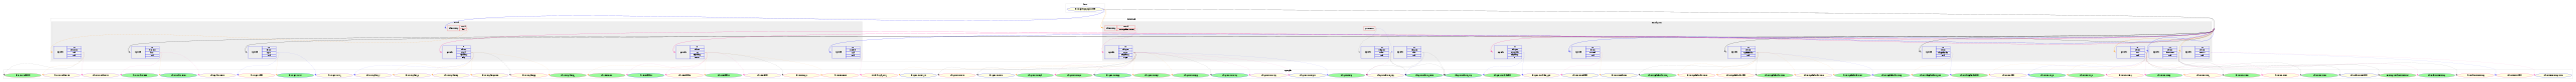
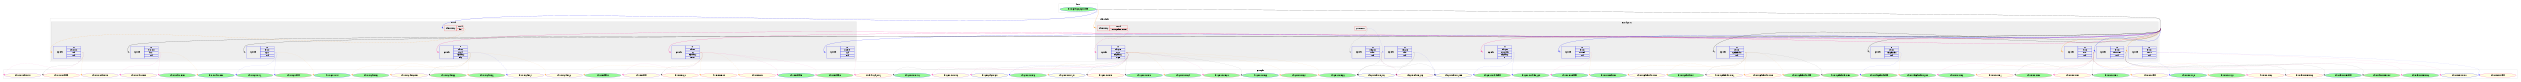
  digraph {
    compound=true
    concentrate=true
    fontname=Helvetica
    fontsize=10
    newrank=true
    rankdir=TB
    ranksep=1.5
    node [color=blue fillcolor=palegreen fontname=Helvetica fontsize=10 style=filled]
    edge [arrowhead=vee color=darkorange headport=w style=dotted tailport=e weight=100]
-   n1 [fillcolor=lightyellow label="dev-ros/camera_calibration-9999" width=4]
+   n1 [label="dev-ros/camera_calibration-9999" width=4]
    n2 [label=<<TABLE BORDER="0" CELLBORDER="1" CELLSPACING="0" CELLPADDING="4" WIDTH="220"><TR><TD ROWSPAN="6" CELLPADDING="30">pack_dep</TD></TR><TR><TD WIDTH="110">no</TD></TR><TR><TD>dev-python</TD></TR><TR><TD>nose</TD></TR><TR><TD>none</TD></TR><TR><TD></TD></TR></TABLE>> shape=none fillcolor="" style=""]
    n3 [color=red label=<<TABLE BORDER="0" CELLBORDER="1" CELLSPACING="0" CELLPADDING="4"><TR><TD ROWSPAN="3" CELLPADDING="10">use_conditional</TD></TR><TR><TD>positive</TD></TR><TR><TD>test</TD></TR></TABLE>> shape=none fillcolor="" style=""]
    n4 [label=<<TABLE BORDER="0" CELLBORDER="1" CELLSPACING="0" CELLPADDING="4" WIDTH="220"><TR><TD ROWSPAN="6" CELLPADDING="30">pack_dep</TD></TR><TR><TD WIDTH="110">no</TD></TR><TR><TD>dev-python</TD></TR><TR><TD>empy</TD></TR><TR><TD>none</TD></TR><TR><TD></TD></TR></TABLE>> shape=none fillcolor="" style=""]
    n5 [label=<<TABLE BORDER="0" CELLBORDER="1" CELLSPACING="0" CELLPADDING="4" WIDTH="220"><TR><TD ROWSPAN="6" CELLPADDING="30">pack_dep</TD></TR><TR><TD WIDTH="110">no</TD></TR><TR><TD>dev-util</TD></TR><TR><TD>catkin</TD></TR><TR><TD>none</TD></TR><TR><TD></TD></TR></TABLE>> shape=none fillcolor="" style=""]
    n6 [label=<<TABLE BORDER="0" CELLBORDER="1" CELLSPACING="0" CELLPADDING="4" WIDTH="220"><TR><TD ROWSPAN="6" CELLPADDING="30">pack_dep</TD></TR><TR><TD WIDTH="110">no</TD></TR><TR><TD>dev-util</TD></TR><TR><TD>cmake</TD></TR><TR><TD>greaterequal</TD></TR><TR><TD>3.9.6</TD></TR></TABLE>> shape=none fillcolor="" style=""]
    n7 [label=<<TABLE BORDER="0" CELLBORDER="1" CELLSPACING="0" CELLPADDING="4" WIDTH="220"><TR><TD ROWSPAN="6" CELLPADDING="30">pack_dep</TD></TR><TR><TD WIDTH="110">no</TD></TR><TR><TD>dev-vcs</TD></TR><TR><TD>git</TD></TR><TR><TD>greaterequal</TD></TR><TR><TD>1.8.2.1</TD></TR></TABLE>> shape=none fillcolor="" style=""]
    n8 [label=<<TABLE BORDER="0" CELLBORDER="1" CELLSPACING="0" CELLPADDING="4" WIDTH="220"><TR><TD ROWSPAN="6" CELLPADDING="30">pack_dep</TD></TR><TR><TD WIDTH="110">no</TD></TR><TR><TD>sys-devel</TD></TR><TR><TD>make</TD></TR><TR><TD>none</TD></TR><TR><TD></TD></TR></TABLE>> shape=none fillcolor="" style=""]
    n9 [label=<<TABLE BORDER="0" CELLBORDER="1" CELLSPACING="0" CELLPADDING="4" WIDTH="220"><TR><TD ROWSPAN="6" CELLPADDING="30">pack_dep</TD></TR><TR><TD WIDTH="110">no</TD></TR><TR><TD>media-libs</TD></TR><TR><TD>opencv</TD></TR><TR><TD>none</TD></TR><TR><TD></TD></TR></TABLE>> shape=none fillcolor="" style=""]
    n10 [label=<<TABLE BORDER="0" CELLBORDER="1" CELLSPACING="0" CELLPADDING="4" WIDTH="220"><TR><TD ROWSPAN="6" CELLPADDING="30">pack_dep</TD></TR><TR><TD WIDTH="110">no</TD></TR><TR><TD>media-libs</TD></TR><TR><TD>opencv</TD></TR><TR><TD>none</TD></TR><TR><TD></TD></TR></TABLE>> shape=none fillcolor="" style=""]
    n11 [color=red label=<<TABLE BORDER="0" CELLBORDER="1" CELLSPACING="0" CELLPADDING="4"><TR><TD CELLPADDING="10">any_of_group</TD></TR></TABLE>> shape=none fillcolor="" style=""]
    n12 [label=<<TABLE BORDER="0" CELLBORDER="1" CELLSPACING="0" CELLPADDING="4" WIDTH="220"><TR><TD ROWSPAN="6" CELLPADDING="30">pack_dep</TD></TR><TR><TD WIDTH="110">no</TD></TR><TR><TD>dev-lang</TD></TR><TR><TD>python</TD></TR><TR><TD>greaterequal</TD></TR><TR><TD>2.7.5-r2</TD></TR></TABLE>> shape=none fillcolor="" style=""]
    n13 [color=red label=<<TABLE BORDER="0" CELLBORDER="1" CELLSPACING="0" CELLPADDING="4"><TR><TD ROWSPAN="3" CELLPADDING="10">use_conditional</TD></TR><TR><TD>positive</TD></TR><TR><TD>python_targets_python2_7</TD></TR></TABLE>> shape=none fillcolor="" style=""]
    n14 [label=<<TABLE BORDER="0" CELLBORDER="1" CELLSPACING="0" CELLPADDING="4" WIDTH="220"><TR><TD ROWSPAN="6" CELLPADDING="30">pack_dep</TD></TR><TR><TD WIDTH="110">no</TD></TR><TR><TD>dev-lang</TD></TR><TR><TD>python-exec</TD></TR><TR><TD>greaterequal</TD></TR><TR><TD>2</TD></TR></TABLE>> shape=none fillcolor="" style=""]
    n15 [label=<<TABLE BORDER="0" CELLBORDER="1" CELLSPACING="0" CELLPADDING="4" WIDTH="220"><TR><TD ROWSPAN="6" CELLPADDING="30">pack_dep</TD></TR><TR><TD WIDTH="110">no</TD></TR><TR><TD>dev-ros</TD></TR><TR><TD>cv_bridge</TD></TR><TR><TD>none</TD></TR><TR><TD></TD></TR></TABLE>> shape=none fillcolor="" style=""]
    n16 [label=<<TABLE BORDER="0" CELLBORDER="1" CELLSPACING="0" CELLPADDING="4" WIDTH="220"><TR><TD ROWSPAN="6" CELLPADDING="30">pack_dep</TD></TR><TR><TD WIDTH="110">no</TD></TR><TR><TD>dev-ros</TD></TR><TR><TD>image_geometry</TD></TR><TR><TD>none</TD></TR><TR><TD></TD></TR></TABLE>> shape=none fillcolor="" style=""]
    n17 [label=<<TABLE BORDER="0" CELLBORDER="1" CELLSPACING="0" CELLPADDING="4" WIDTH="220"><TR><TD ROWSPAN="6" CELLPADDING="30">pack_dep</TD></TR><TR><TD WIDTH="110">no</TD></TR><TR><TD>dev-ros</TD></TR><TR><TD>message_filters</TD></TR><TR><TD>none</TD></TR><TR><TD></TD></TR></TABLE>> shape=none fillcolor="" style=""]
    n18 [label=<<TABLE BORDER="0" CELLBORDER="1" CELLSPACING="0" CELLPADDING="4" WIDTH="220"><TR><TD ROWSPAN="6" CELLPADDING="30">pack_dep</TD></TR><TR><TD WIDTH="110">no</TD></TR><TR><TD>dev-ros</TD></TR><TR><TD>rospy</TD></TR><TR><TD>none</TD></TR><TR><TD></TD></TR></TABLE>> shape=none fillcolor="" style=""]
    n19 [label=<<TABLE BORDER="0" CELLBORDER="1" CELLSPACING="0" CELLPADDING="4" WIDTH="220"><TR><TD ROWSPAN="6" CELLPADDING="30">pack_dep</TD></TR><TR><TD WIDTH="110">no</TD></TR><TR><TD>dev-ros</TD></TR><TR><TD>sensor_msgs</TD></TR><TR><TD>none</TD></TR><TR><TD></TD></TR></TABLE>> shape=none fillcolor="" style=""]
    n20 [label=<<TABLE BORDER="0" CELLBORDER="1" CELLSPACING="0" CELLPADDING="4" WIDTH="220"><TR><TD ROWSPAN="6" CELLPADDING="30">pack_dep</TD></TR><TR><TD WIDTH="110">no</TD></TR><TR><TD>dev-ros</TD></TR><TR><TD>std_srvs</TD></TR><TR><TD>none</TD></TR><TR><TD></TD></TR></TABLE>> shape=none fillcolor="" style=""]
    n21 [color=purple fillcolor=lightyellow label="dev-python/nose-1.3.7-r1" width=4]
    n22 [color=purple fillcolor=lightyellow label="dev-python/nose-1.3.7-r3" width=4]
-   n23 [color=deeppink label="dev-python/nose-9999" width=4]
-   n24 [color=purple fillcolor=lightyellow label="dev-pack/empy-3.3-r1" width=4]
+   n23 [color=deeppink fillcolor=lightyellow label="dev-python/nose-9999" width=4]
+   n24 [color=purple fillcolor=lightyellow label="dev-python/empy-3.3-r1" width=4]
    n25 [label="dev-python/empy-3.3.2" width=4]
    n26 [color=purple label="dev-python/empy-3.3.3" width=4]
-   n27 [color=purple fillcolor=lightyellow label="dev-util/catkin-0.7.14" width=4]
+   n27 [color=purple label="dev-util/catkin-0.7.14" width=4]
    n28 [label="dev-util/catkin-0.7.17" width=4]
-   n29 [color=deeppink fillcolor=lightyellow label="dev-util/catkin-9999" width=4]
-   n30 [color=purple fillcolor=lightyellow label="dev-util/cmake-3.13.5" width=4]
+   n29 [color=deeppink label="dev-util/catkin-9999" width=4]
+   n30 [color=purple label="dev-util/cmake-3.13.5" width=4]
    n31 [color=purple fillcolor=lightyellow label="dev-util/cmake-3.14.6" width=4]
    n32 [color=purple fillcolor=lightyellow label="dev-util/cmake-3.14.7" width=4]
    n33 [color=deeppink label="dev-util/cmake-3.15.4" width=4]
-   n34 [color=deeppink fillcolor=lightyellow label="dev-util/cmake-3.15.5" width=4]
+   n34 [color=deeppink label="dev-util/cmake-3.15.5" width=4]
    n35 [color=purple fillcolor=lightyellow label="dev-util/cmake-3.16.0_rc3" width=4]
-   n36 [color=deeppink label="dev-vcs/git-2.21.0" width=4]
+   n36 [color=deeppink fillcolor=lightyellow label="dev-vcs/git-2.21.0" width=4]
    n37 [color=deeppink fillcolor=lightyellow label="dev-vcs/git-2.23.0-r1" width=4]
    n38 [color=deeppink fillcolor=lightyellow label="dev-vcs/git-2.24.0" width=4]
    n39 [color=purple fillcolor=lightyellow label="dev-vcs/git-9999" width=4]
    n40 [color=purple label="dev-vcs/git-9999-r1" width=4]
-   n41 [color=deeppink fillcolor=lightyellow label="dev-vcs/git-9999-r2" width=4]
+   n41 [color=deeppink label="dev-vcs/git-9999-r2" width=4]
    n42 [label="dev-vcs/git-9999-r3" width=4]
    n43 [color=deeppink fillcolor=lightyellow label="sys-devel/make-4.2.1-r4" width=4]
-   n44 [label="media-libs/opencv-2.4.13-r3" width=4]
+   n44 [fillcolor=lightyellow label="media-libs/opencv-2.4.13-r3" width=4]
    n45 [color=purple fillcolor=lightyellow label="media-libs/opencv-3.4.1-r5" width=4]
-   n46 [label="media-libs/opencv-3.4.1-r6" width=4]
+   n46 [fillcolor=lightyellow label="media-libs/opencv-3.4.1-r6" width=4]
    n47 [color=purple fillcolor=lightyellow label="dev-lang/python-2.7.15" width=4]
    n48 [label="dev-lang/python-2.7.16" width=4]
    n49 [color=purple label="dev-lang/python-3.5.5" width=4]
    n50 [color=deeppink label="dev-lang/python-3.5.7" width=4]
    n51 [label="dev-lang/python-3.6.5" width=4]
    n52 [color=deeppink label="dev-lang/python-3.6.8" width=4]
    n53 [color=purple label="dev-lang/python-3.6.9" width=4]
-   n54 [fillcolor=lightyellow label="dev-lang/python-3.7.2" width=4]
+   n54 [label="dev-lang/python-3.7.2" width=4]
    n55 [color=deeppink fillcolor=lightyellow label="dev-lang/python-3.7.3" width=4]
    n56 [fillcolor=lightyellow label="dev-lang/python-3.7.4-r1" width=4]
-   n57 [color=purple label="dev-lang/ros-3.7.5" width=4]
-   n58 [fillcolor=lightyellow label="dev-lang/python-3.7.5-r1" width=4]
-   n59 [color=purple fillcolor=lightyellow label="dev-lang/python-exec-2.4.6-r1" width=4]
+   n57 [color=purple label="dev-lang/python-3.7.5" width=4]
+   n58 [fillcolor=lightyellow label="dev-lang/camera-3.7.5-r1" width=4]
+   n59 [color=purple label="dev-lang/python-exec-2.4.6-r1" width=4]
    n60 [color=deeppink label="dev-lang/python-exec-9999" width=4]
-   n61 [fillcolor=lightyellow label="dev-ros/cv_bridge-1.13.0" width=4]
-   n62 [fillcolor=lightyellow label="dev-ros/cv_bridge-9999" width=4]
+   n61 [label="dev-ros/cv_bridge-1.13.0" width=4]
+   n62 [label="dev-ros/cv_bridge-9999" width=4]
    n63 [color=deeppink fillcolor=lightyellow label="dev-ros/image_geometry-1.12.3" width=4]
-   n64 [color=purple label="dev-ros/image_geometry-1.12.4" width=4]
-   n65 [color=purple label="dev-ros/image_geometry-1.12.5" width=4]
-   n66 [color=purple label="dev-ros/image_geometry-1.12.7" width=4]
+   n64 [color=purple fillcolor=lightyellow label="dev-ros/image_geometry-1.12.4" width=4]
+   n66 [color=purple label="dev-ros/image_use-1.12.7" width=4]
    n67 [color=purple fillcolor=lightyellow label="dev-ros/image_geometry-1.12.8" width=4]
    n68 [color=deeppink label="dev-ros/image_geometry-1.13.0" width=4]
-   n69 [color=deeppink fillcolor=lightyellow label="dev-ros/image_geometry-9999" width=4]
+   n69 [color=deeppink label="dev-ros/image_geometry-9999" width=4]
    n70 [color=purple label="dev-ros/message_filters-1.14.3-r1" width=4]
    n71 [color=deeppink label="dev-ros/message_filters-9999" width=4]
    n72 [color=purple label="dev-ros/rospy-1.13.0" width=4]
    n73 [color=deeppink fillcolor=lightyellow label="dev-ros/rospy-1.13.1" width=4]
    n74 [color=deeppink label="dev-ros/rospy-1.13.2" width=4]
    n75 [color=deeppink fillcolor=lightyellow label="dev-ros/rospy-1.13.4" width=4]
    n76 [color=purple label="dev-ros/rospy-1.13.5" width=4]
    n77 [color=deeppink fillcolor=lightyellow label="dev-ros/rospy-1.13.6" width=4]
    n78 [color=deeppink label="dev-ros/rospy-1.14.2" width=4]
    n79 [label="dev-ros/rospy-1.14.3" width=4]
    n80 [color=purple fillcolor=lightyellow label="dev-ros/rospy-9999" width=4]
    n81 [color=deeppink fillcolor=lightyellow label="dev-ros/sensor_msgs-1.12.5" width=4]
    n82 [color=purple label="dev-ros/sensor_msgs-1.12.6" width=4]
-   n83 [color=deeppink label="conditional-ros/sensor_msgs-1.12.7" width=4]
-   n84 [fillcolor=lightyellow label="dev-ros/sensor_msgs-9999" width=4]
-   n85 [fillcolor=lightyellow label="dev-ros/std_conditional-1.11.2" width=4]
+   n83 [color=deeppink label="dev-ros/sensor_msgs-1.12.7" width=4]
+   n84 [label="dev-ros/sensor_msgs-9999" width=4]
+   n85 [fillcolor=lightyellow label="dev-ros/std_srvs-1.11.2" width=4]
    n86 [color=deeppink fillcolor=lightyellow label="dev-ros/std_srvs-9999" width=4]
    subgraph cluster_1 {
      color=gray
      label=<<i>ebuild</i>>
      rank=same
      n1
    }
    subgraph cluster_2 {
      color=gray
      label=<<i>dependencies</i>>
      subgraph cluster_3 {
        color=gray
        fillcolor="#eeeeee"
        label=<<i>compile</i>>
        style=filled
        subgraph sub_4 {
          color=gray
          fillcolor="#eeeeee"
          label=<<i>compile</i>>
          style=filled
          n3
          subgraph sub_5 {
            color=gray
            fillcolor="#eeeeee"
            label=<<i>compile</i>>
            style=filled
            n2
          }
        }
        subgraph sub_6 {
          color=gray
          fillcolor="#eeeeee"
          label=<<i>compile</i>>
          style=filled
          n4
        }
        subgraph sub_7 {
          color=gray
          fillcolor="#eeeeee"
          label=<<i>compile</i>>
          style=filled
          n5
        }
        subgraph sub_8 {
          color=gray
          fillcolor="#eeeeee"
          label=<<i>compile</i>>
          style=filled
          n6
        }
        subgraph sub_9 {
          color=gray
          fillcolor="#eeeeee"
          label=<<i>compile</i>>
          style=filled
          n7
        }
        subgraph sub_10 {
          color=gray
          fillcolor="#eeeeee"
          label=<<i>compile</i>>
          style=filled
          n8
        }
      }
      subgraph cluster_11 {
        color=gray
        fillcolor="#eeeeee"
        label=<<i>compile and run</i>>
        style=filled
        subgraph sub_12 {
          color=gray
          fillcolor="#eeeeee"
          label=<<i>compile and run</i>>
          style=filled
          n11
          subgraph sub_13 {
            color=gray
            fillcolor="#eeeeee"
            label=<<i>compile and run</i>>
            style=filled
            n9
          }
          subgraph sub_14 {
            color=gray
            fillcolor="#eeeeee"
            label=<<i>compile and run</i>>
            style=filled
            n10
          }
        }
        subgraph sub_15 {
          color=gray
          fillcolor="#eeeeee"
          label=<<i>compile and run</i>>
          style=filled
          n13
          subgraph sub_16 {
            color=gray
            fillcolor="#eeeeee"
            label=<<i>compile and run</i>>
            style=filled
            n12
          }
        }
        subgraph sub_17 {
          color=gray
          fillcolor="#eeeeee"
          label=<<i>compile and run</i>>
          style=filled
          n14
        }
        subgraph sub_18 {
          color=gray
          fillcolor="#eeeeee"
          label=<<i>compile and run</i>>
          style=filled
          n15
        }
        subgraph sub_19 {
          color=gray
          fillcolor="#eeeeee"
          label=<<i>compile and run</i>>
          style=filled
          n16
        }
        subgraph sub_20 {
          color=gray
          fillcolor="#eeeeee"
          label=<<i>compile and run</i>>
          style=filled
          n17
        }
        subgraph sub_21 {
          color=gray
          fillcolor="#eeeeee"
          label=<<i>compile and run</i>>
          style=filled
          n18
        }
        subgraph sub_22 {
          color=gray
          fillcolor="#eeeeee"
          label=<<i>compile and run</i>>
          style=filled
          n19
        }
        subgraph sub_23 {
          color=gray
          fillcolor="#eeeeee"
          label=<<i>compile and run</i>>
          style=filled
          n20
        }
      }
      subgraph cluster_24 {
        color=gray
        fillcolor="#eeeeee"
        label=<<i>run</i>>
        style=filled
      }
    }
    subgraph cluster_25 {
      color=gray
      label=<<i>candidates</i>>
      rank=same
      subgraph sub_26 {
        color=black
        label=<<i>candidates</i>>
        nodesep=1
        rank=same
        n21
        n22
        n23
      }
      subgraph sub_27 {
        color=black
        label=<<i>candidates</i>>
        nodesep=1
        rank=same
        n24
        n25
        n26
      }
      subgraph sub_28 {
        color=black
        label=<<i>candidates</i>>
        nodesep=1
        rank=same
        n27
        n28
        n29
      }
      subgraph sub_29 {
        color=black
        label=<<i>candidates</i>>
        nodesep=1
        rank=same
        n30
        n31
        n32
        n33
        n34
        n35
      }
      subgraph sub_30 {
        color=black
        label=<<i>candidates</i>>
        nodesep=1
        rank=same
        n36
        n37
        n38
        n39
        n40
        n41
        n42
      }
      subgraph sub_31 {
        color=black
        label=<<i>candidates</i>>
        nodesep=1
        rank=same
        n43
      }
      subgraph sub_32 {
        color=black
        label=<<i>candidates</i>>
        nodesep=1
        rank=same
        n44
        n45
        n46
      }
      subgraph sub_33 {
        color=black
        label=<<i>candidates</i>>
        nodesep=1
        rank=same
        n44
        n45
        n46
      }
      subgraph sub_34 {
        color=black
        label=<<i>candidates</i>>
        nodesep=1
        rank=same
        n47
        n48
        n49
        n50
        n51
        n52
        n53
        n54
        n55
        n56
        n57
        n58
      }
      subgraph sub_35 {
        color=black
        label=<<i>candidates</i>>
        nodesep=1
        rank=same
        n59
        n60
      }
      subgraph sub_36 {
        color=black
        label=<<i>candidates</i>>
        nodesep=1
        rank=same
        n61
        n62
      }
      subgraph sub_37 {
        color=black
        label=<<i>candidates</i>>
        nodesep=1
        rank=same
        n63
        n64
-       n65
        n66
        n67
        n68
        n69
      }
      subgraph sub_38 {
        color=black
        label=<<i>candidates</i>>
        nodesep=1
        rank=same
        n70
        n71
      }
      subgraph sub_39 {
        color=black
        label=<<i>candidates</i>>
        nodesep=1
        rank=same
        n72
        n73
        n74
        n75
        n76
        n77
        n78
        n79
        n80
      }
      subgraph sub_40 {
        color=black
        label=<<i>candidates</i>>
        nodesep=1
        rank=same
        n81
        n82
        n83
        n84
      }
      subgraph sub_41 {
        color=black
        label=<<i>candidates</i>>
        nodesep=1
        rank=same
        n85
        n86
      }
    }
    n1 -> n3 [color=blue style=solid weight=20]
    n1 -> n4 [color=black style=solid weight=20]
    n1 -> n5 [color=black style=solid weight=20]
    n1 -> n6 [color=deeppink style=solid weight=20]
    n1 -> n7 [color=deeppink style=solid weight=20]
    n1 -> n8 [color=blue style=solid weight=20]
    n1 -> n13 [arrowhead=odotvee style=solid weight=20]
    n1 -> n14 [arrowhead=odotvee color=deeppink style=solid weight=20]
    n1 -> n15 [arrowhead=odotvee color=blue style=solid weight=20]
    n1 -> n16 [arrowhead=odotvee color=black style=solid weight=20]
    n1 -> n17 [arrowhead=odotvee color=black style=solid weight=20]
    n1 -> n18 [arrowhead=odotvee style=solid weight=20]
    n1 -> n19 [arrowhead=odotvee color=blue style=solid weight=20]
    n1 -> n20 [arrowhead=odotvee style=solid weight=20]
    n2 -> n21 [color=deeppink]
    n2 -> n22
    n2 -> n23 [color=black]
    n3 -> n2 [style=dashed weight=20]
    n4 -> n24 [color=deeppink]
    n4 -> n25
    n4 -> n26 [color=deeppink]
    n5 -> n27 [color=blue]
    n5 -> n28
    n5 -> n29 [color=blue]
    n6 -> n30
    n6 -> n31
    n6 -> n32 [color=blue]
    n6 -> n33
    n6 -> n34 [color=black]
    n6 -> n35
    n7 -> n36
    n7 -> n37
    n7 -> n38 [color=black]
    n7 -> n39 [color=deeppink]
    n7 -> n40
    n7 -> n41 [color=deeppink]
    n7 -> n42 [color=deeppink]
    n8 -> n43 [color=deeppink]
    n9 -> n44 [color=blue]
    n9 -> n45 [color=black]
    n9 -> n46 [color=black]
    n10 -> n44 [color=black]
    n10 -> n45 [color=deeppink]
    n10 -> n46 [color=black]
    n11 -> n9 [arrowhead=oinv color=blue weight=20]
    n11 -> n10 [arrowhead=oinv color=black weight=20]
    n12 -> n47 [color=deeppink]
    n12 -> n48 [color=black]
    n12 -> n49
    n12 -> n50
    n12 -> n51 [color=black]
    n12 -> n52 [color=deeppink]
    n12 -> n53
    n12 -> n54 [color=black]
    n12 -> n55 [color=black]
    n12 -> n56
    n12 -> n57 [color=blue]
    n12 -> n58 [color=deeppink]
    n13 -> n12 [color=deeppink style=dashed weight=20]
    n14 -> n59 [color=blue]
    n14 -> n60 [color=blue]
    n15 -> n61
    n15 -> n62 [color=deeppink]
    n16 -> n63
    n16 -> n64 [color=black]
-   n16 -> n65 [color=blue]
    n16 -> n66
    n16 -> n67
    n16 -> n68 [color=black]
    n16 -> n69
    n17 -> n70
    n17 -> n71 [color=blue]
    n18 -> n72 [color=black]
    n18 -> n73 [color=deeppink]
    n18 -> n74 [color=black]
    n18 -> n75
    n18 -> n76 [color=deeppink]
    n18 -> n77 [color=deeppink]
    n18 -> n78
    n18 -> n79 [color=blue]
    n18 -> n80
    n19 -> n81 [color=black]
    n19 -> n82 [color=deeppink]
    n19 -> n83 [color=black]
    n19 -> n84 [color=black]
    n20 -> n85 [color=deeppink]
    n20 -> n86 [color=blue]
  }
